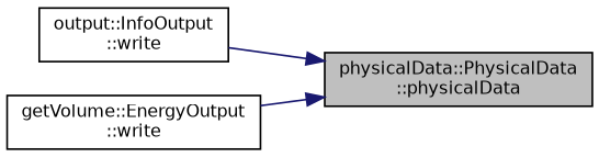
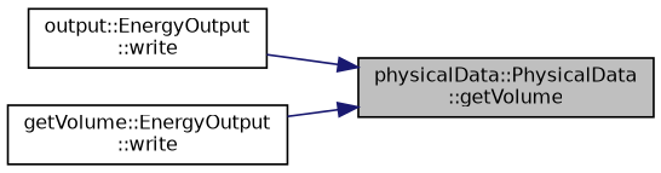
  digraph {
    rankdir=RL
    node [color=black fillcolor=white fontname=Helvetica fontsize=10 shape=record style=filled]
    edge [color=midnightblue dir=back fontname=Helvetica fontsize=10 labelfontname=Helvetica labelfontsize=10 style=solid]
-   n1 [fillcolor=grey75 fontcolor=black height=0.2 label="physicalData::PhysicalData\l::physicalData" width=0.4]
-   n2 [height=0.2 label="output::InfoOutput\l::write" width=0.4]
+   n1 [fillcolor=grey75 fontcolor=black height=0.2 label="physicalData::PhysicalData\l::getVolume" width=0.4]
+   n2 [height=0.2 label="output::EnergyOutput\l::write" width=0.4]
    n3 [height=0.2 label="getVolume::EnergyOutput\l::write" width=0.4]
    n1 -> n2
    n1 -> n3
  }
